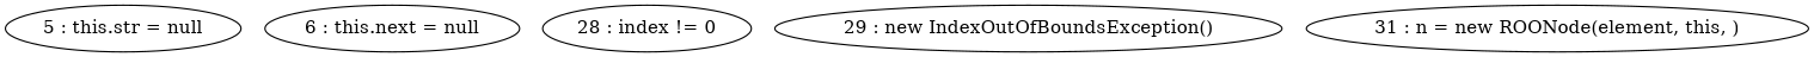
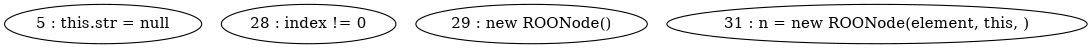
  digraph {
    "5 : this.str = null"
-   "6 : this.next = null"
    "28 : index != 0"
-   "29 : new IndexOutOfBoundsException()"
+   "29 : new IndexOutOfBoundsException()" [label="29 : new ROONode()"]
    "31 : n = new ROONode(element, this, )"
  }
